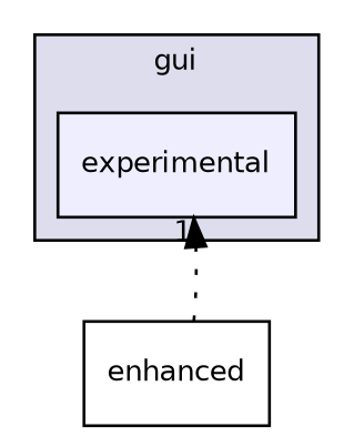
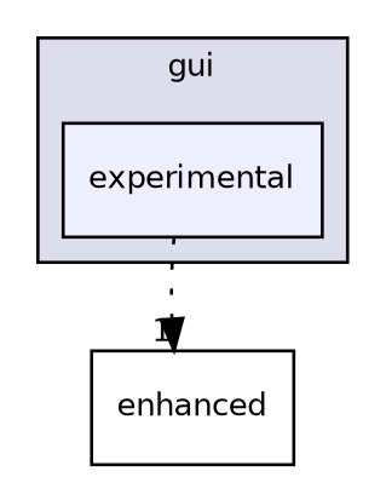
  digraph {
    compound=true
    node [fontname=Helvetica fontsize=10 shape=box]
    n1 [fillcolor="#eeeeff" label=experimental pencolor=black style=filled]
    n2 [label=enhanced]
    subgraph cluster_1 {
      bgcolor="#ddddee"
      fontname=Helvetica
      fontsize=10
      label=gui
      pencolor=black
      n1
    }
-   n2 -> n1 [headlabel=1 labeldistance=1.5 labelfontname=Helvetica labelfontsize=10 style=dotted]
+   n1 -> n2 [headlabel=1 labeldistance=1.5 labelfontname=Helvetica labelfontsize=10 style=dotted]
  }
